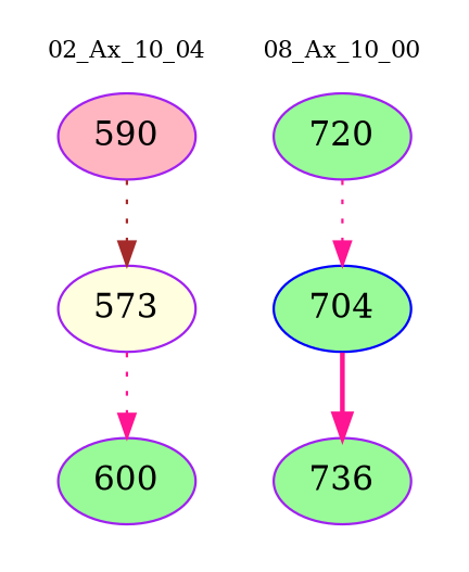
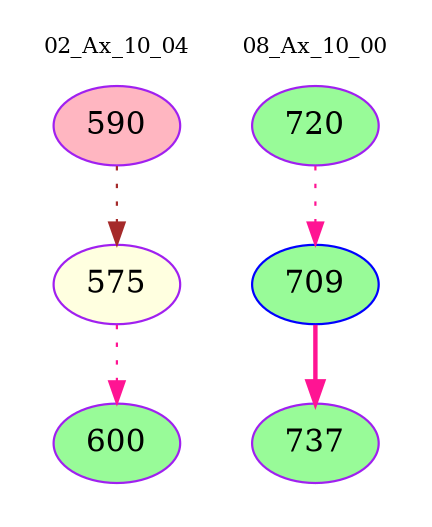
  digraph {
    node [color=purple fillcolor=palegreen style=filled]
    edge [color=deeppink style=dotted]
    n1 [fillcolor=lightpink label=590]
-   n2 [fillcolor=lightyellow label=573]
+   n2 [fillcolor=lightyellow label=575]
    n3 [label=600]
    n4 [label=720]
-   n5 [color=blue label=704]
-   n6 [label=736]
+   n5 [color=blue label=709]
+   n6 [label=737]
    subgraph cluster_1 {
      color=white
      fontsize=10
      label="02_Ax_10_04"
      n1
      n2
      n3
    }
    subgraph cluster_2 {
      color=white
      fontsize=10
      label="08_Ax_10_00"
      n4
      n5
      n6
    }
    n1 -> n2 [color=brown]
    n2 -> n3
    n4 -> n5
    n5 -> n6 [style=bold]
  }
